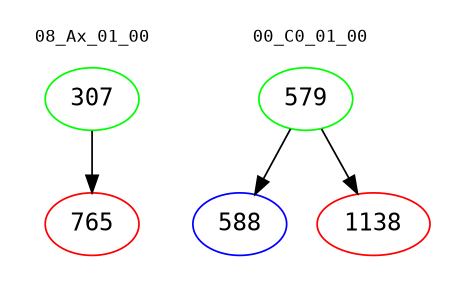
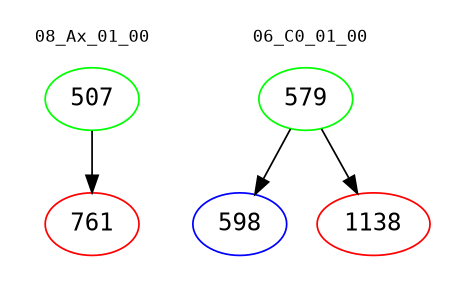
  digraph {
    fontname="DejaVu Sans Mono"
    node [color=green fontname="DejaVu Sans Mono"]
    edge [color=black fontname="DejaVu Sans Mono"]
-   n1 [label=307]
-   n2 [color=red label=765]
+   n1 [label=507]
+   n2 [color=red label=761]
    n3 [label=579]
-   n4 [color=blue label=588]
+   n4 [color=blue label=598]
    n5 [color=red label=1138]
    subgraph cluster_1 {
      color=white
      fontsize=10
      label="08_Ax_01_00"
      n1
      n2
    }
    subgraph cluster_2 {
      color=white
      fontsize=10
-     label="00_C0_01_00"
+     label="06_C0_01_00"
      n3
      n4
      n5
    }
    n1 -> n2
    n3 -> n4
    n3 -> n5
  }
